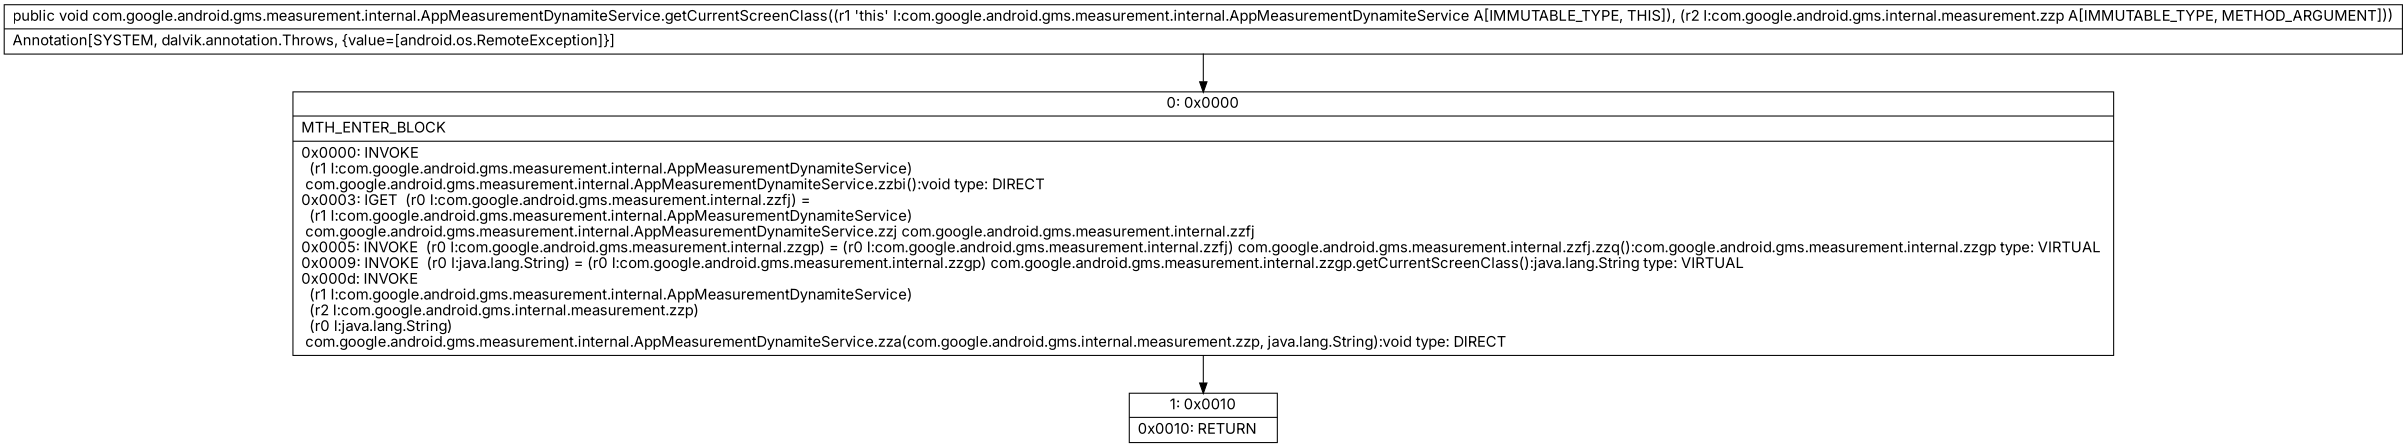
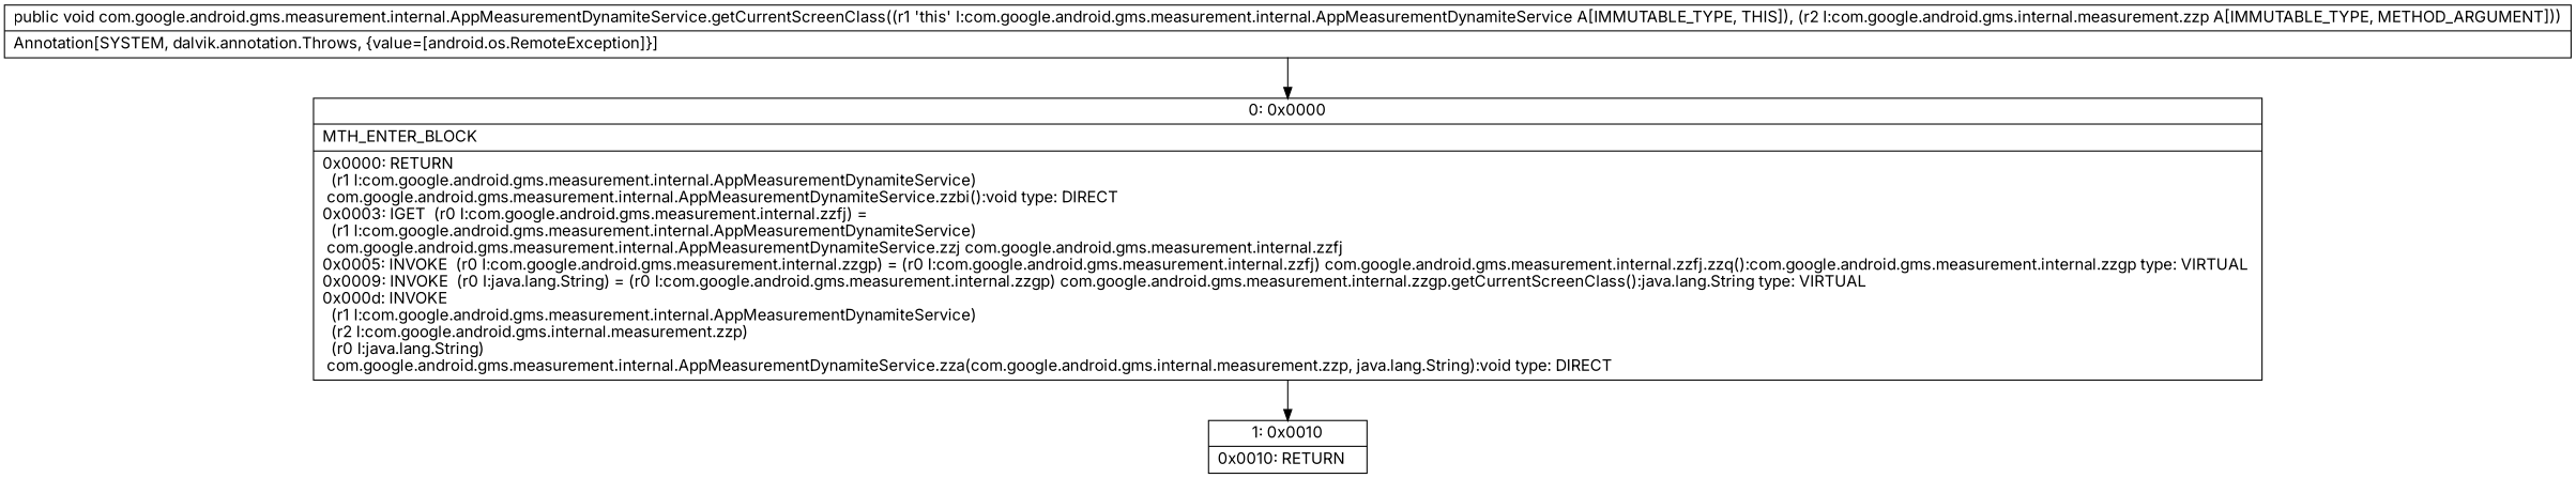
  digraph {
    fontname=Inter
    node [shape=record fontname=Inter]
    edge [fontname=Inter]
-   n1 [label="{0\:\ 0x0000|MTH_ENTER_BLOCK\l|0x0000: INVOKE  \l  (r1 I:com.google.android.gms.measurement.internal.AppMeasurementDynamiteService)\l com.google.android.gms.measurement.internal.AppMeasurementDynamiteService.zzbi():void type: DIRECT \l0x0003: IGET  (r0 I:com.google.android.gms.measurement.internal.zzfj) = \l  (r1 I:com.google.android.gms.measurement.internal.AppMeasurementDynamiteService)\l com.google.android.gms.measurement.internal.AppMeasurementDynamiteService.zzj com.google.android.gms.measurement.internal.zzfj \l0x0005: INVOKE  (r0 I:com.google.android.gms.measurement.internal.zzgp) = (r0 I:com.google.android.gms.measurement.internal.zzfj) com.google.android.gms.measurement.internal.zzfj.zzq():com.google.android.gms.measurement.internal.zzgp type: VIRTUAL \l0x0009: INVOKE  (r0 I:java.lang.String) = (r0 I:com.google.android.gms.measurement.internal.zzgp) com.google.android.gms.measurement.internal.zzgp.getCurrentScreenClass():java.lang.String type: VIRTUAL \l0x000d: INVOKE  \l  (r1 I:com.google.android.gms.measurement.internal.AppMeasurementDynamiteService)\l  (r2 I:com.google.android.gms.internal.measurement.zzp)\l  (r0 I:java.lang.String)\l com.google.android.gms.measurement.internal.AppMeasurementDynamiteService.zza(com.google.android.gms.internal.measurement.zzp, java.lang.String):void type: DIRECT \l}"]
+   n1 [label="{0\:\ 0x0000|MTH_ENTER_BLOCK\l|0x0000: RETURN  \l  (r1 I:com.google.android.gms.measurement.internal.AppMeasurementDynamiteService)\l com.google.android.gms.measurement.internal.AppMeasurementDynamiteService.zzbi():void type: DIRECT \l0x0003: IGET  (r0 I:com.google.android.gms.measurement.internal.zzfj) = \l  (r1 I:com.google.android.gms.measurement.internal.AppMeasurementDynamiteService)\l com.google.android.gms.measurement.internal.AppMeasurementDynamiteService.zzj com.google.android.gms.measurement.internal.zzfj \l0x0005: INVOKE  (r0 I:com.google.android.gms.measurement.internal.zzgp) = (r0 I:com.google.android.gms.measurement.internal.zzfj) com.google.android.gms.measurement.internal.zzfj.zzq():com.google.android.gms.measurement.internal.zzgp type: VIRTUAL \l0x0009: INVOKE  (r0 I:java.lang.String) = (r0 I:com.google.android.gms.measurement.internal.zzgp) com.google.android.gms.measurement.internal.zzgp.getCurrentScreenClass():java.lang.String type: VIRTUAL \l0x000d: INVOKE  \l  (r1 I:com.google.android.gms.measurement.internal.AppMeasurementDynamiteService)\l  (r2 I:com.google.android.gms.internal.measurement.zzp)\l  (r0 I:java.lang.String)\l com.google.android.gms.measurement.internal.AppMeasurementDynamiteService.zza(com.google.android.gms.internal.measurement.zzp, java.lang.String):void type: DIRECT \l}"]
    n2 [label="{1\:\ 0x0010|0x0010: RETURN   \l}"]
    n3 [label="{public void com.google.android.gms.measurement.internal.AppMeasurementDynamiteService.getCurrentScreenClass((r1 'this' I:com.google.android.gms.measurement.internal.AppMeasurementDynamiteService A[IMMUTABLE_TYPE, THIS]), (r2 I:com.google.android.gms.internal.measurement.zzp A[IMMUTABLE_TYPE, METHOD_ARGUMENT]))  | Annotation[SYSTEM, dalvik.annotation.Throws, \{value=[android.os.RemoteException]\}]\l}"]
    n1 -> n2
    n3 -> n1
  }
